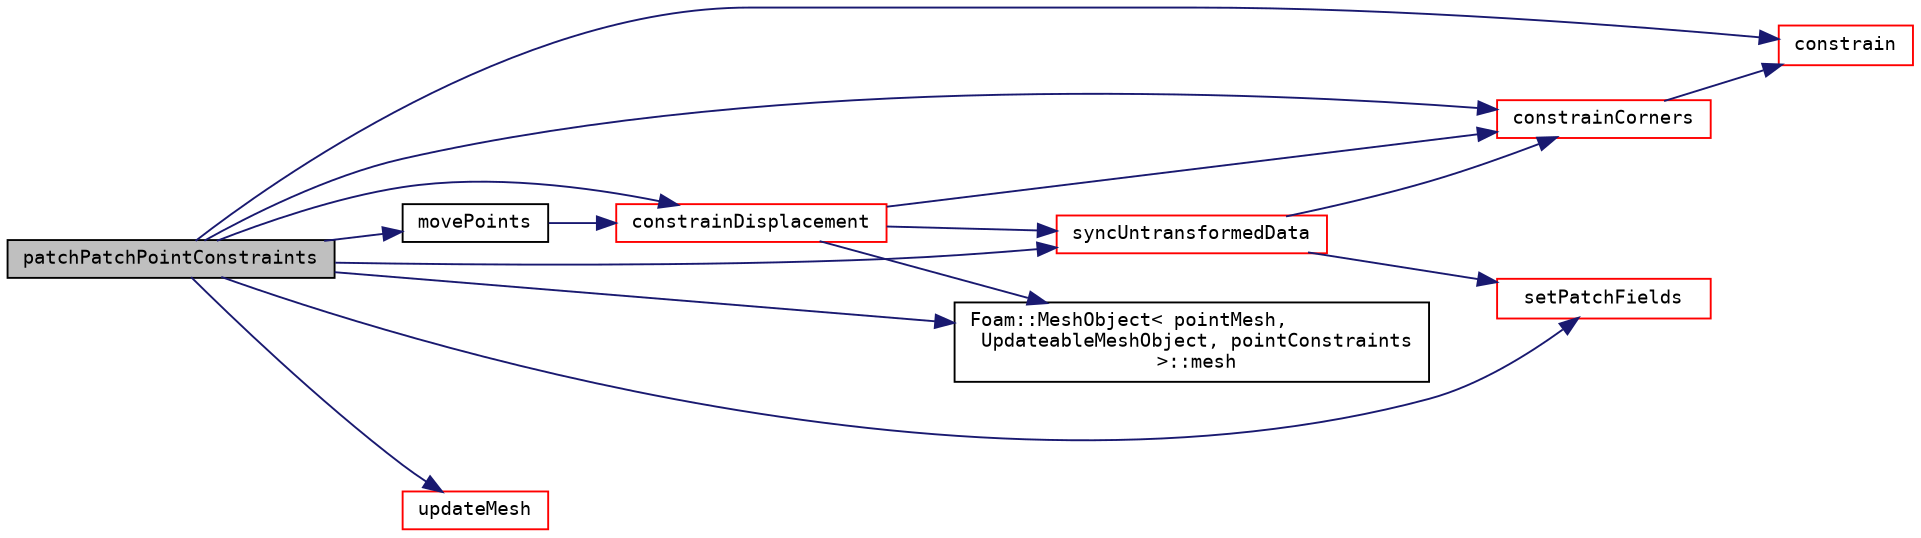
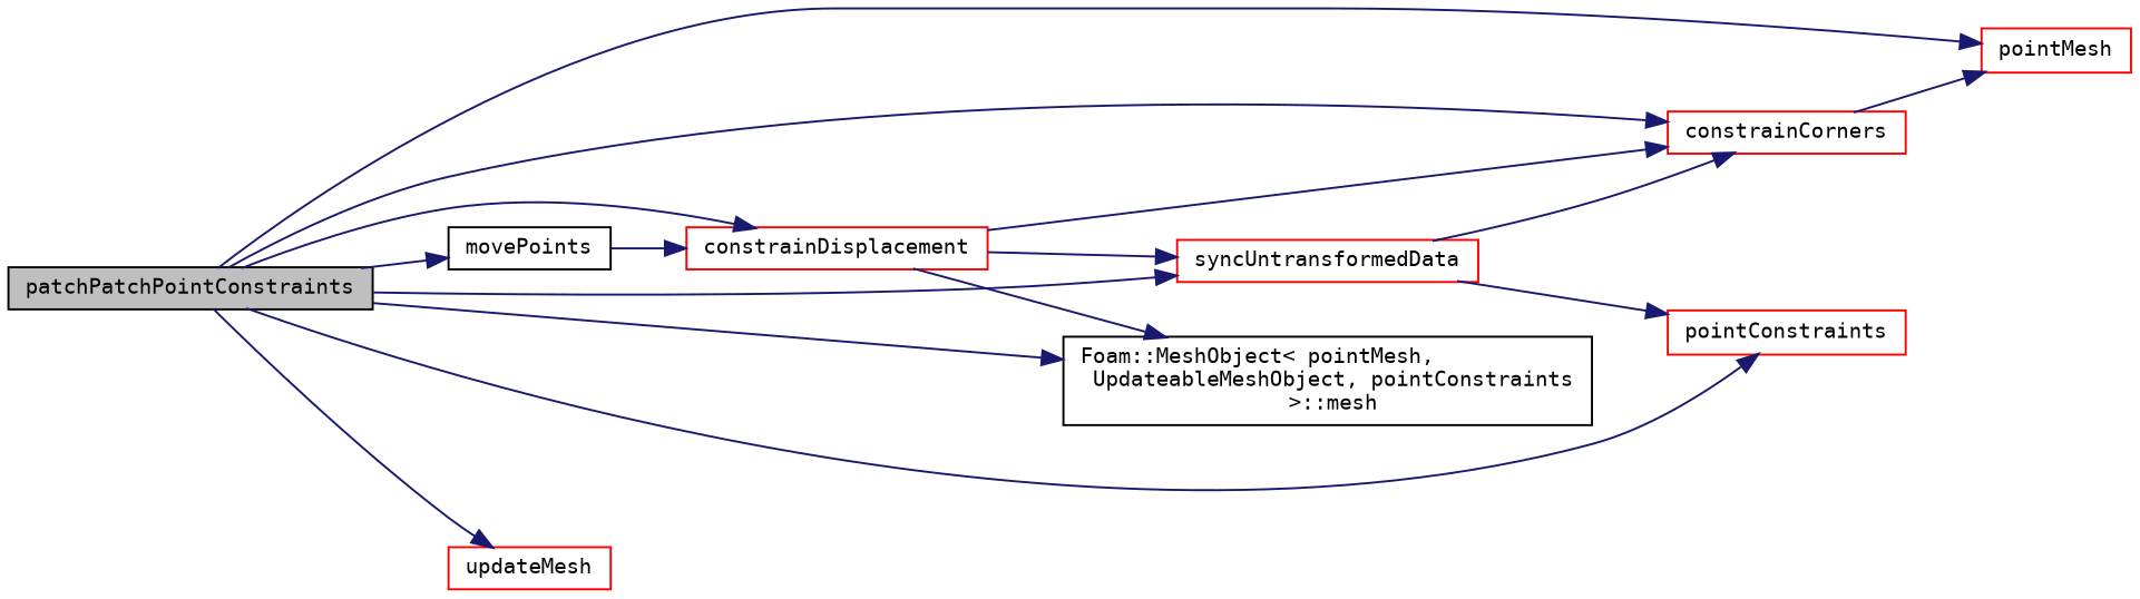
  digraph {
    fontname="DejaVu Sans Mono"
    rankdir=LR
    node [color=red fontname="DejaVu Sans Mono" fontsize=10 shape=record]
    edge [color=midnightblue fontname="DejaVu Sans Mono" fontsize=10 labelfontname=FreeSans labelfontsize=10 style=solid]
    n1 [color=black fillcolor=grey75 fontcolor=black height=0.2 label=patchPatchPointConstraints style=filled width=0.4]
-   n2 [height=0.2 label=constrain width=0.4]
+   n2 [height=0.2 label=pointMesh width=0.4]
    n3 [height=0.2 label=constrainCorners width=0.4]
    n4 [height=0.2 label=constrainDisplacement width=0.4]
    n5 [height=0.2 label=syncUntransformedData width=0.4]
-   n6 [height=0.2 label=setPatchFields width=0.4]
+   n6 [height=0.2 label=pointConstraints width=0.4]
    n7 [color=black height=0.2 label="Foam::MeshObject\< pointMesh,\l UpdateableMeshObject, pointConstraints\l \>::mesh" width=0.4]
    n8 [color=black height=0.2 label=movePoints width=0.4]
    n9 [height=0.2 label=updateMesh width=0.4]
    n1 -> n2
    n1 -> n3
    n1 -> n4
    n1 -> n5
    n1 -> n6
    n1 -> n7
    n1 -> n8
    n1 -> n9
    n3 -> n2
    n4 -> n3
    n4 -> n5
    n4 -> n7
    n5 -> n3
    n5 -> n6
    n8 -> n4
  }
